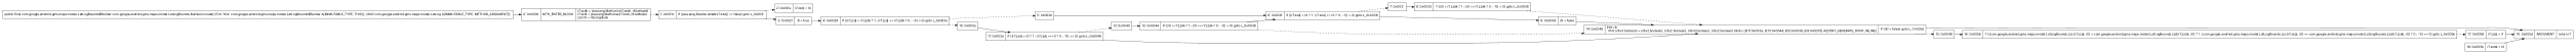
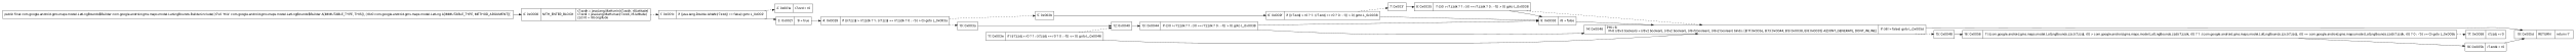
  digraph {
    fontname=Inter
    rankdir=LR
    node [fontname=Inter shape=record]
    edge [fontname=Inter]
    n1 [label="{0\:\ 0x0000|MTH_ENTER_BLOCK\l|r7.zzdh = java.lang.Math.min(r7.zzdh, r8.latitude)\lr7.zzdi = java.lang.Math.max(r7.zzdi, r8.latitude)\lzzd r0 = r8.longitude\l}"]
    n2 [label="{1\:\ 0x001c|if (java.lang.Double.isNaN(r7.zzdj) == false) goto L_0x0021\l}"]
-   n3 [label="{2\:\ 0x001e|r7.zzdj = r0\l}"]
+   n3 [label="{2\:\ 0x001e|r7.zzd = r0\l}"]
    n4 [label="{3\:\ 0x0021|r8 = true\l}"]
    n5 [label="{4\:\ 0x0029|if ((r7.zzdj \> r7.zzdk ? 1 : (r7.zzdj == r7.zzdk ? 0 : \-1)) \> 0) goto L_0x003a\l}"]
    n6 [label="{18\:\ 0x005b|r7.zzdk = r0\l}"]
-   n7 [label="{19\:\ 0x005d|ARGUMENT\l|return r7\l}"]
+   n7 [label="{19\:\ 0x005d|RETURN\l|return r7\l}"]
    n8 [label="{5\:\ 0x002b}"]
    n9 [label="{10\:\ 0x003a}"]
    n10 [label="{6\:\ 0x002f|if ((r7.zzdj \> r0 ? 1 : (r7.zzdj == r0 ? 0 : \-1)) \> 0) goto L_0x0038\l}"]
    n11 [label="{11\:\ 0x003e|if ((r7.zzdj \> r0 ? 1 : (r7.zzdj == r0 ? 0 : \-1)) \<= 0) goto L_0x0046\l}"]
    n12 [label="{7\:\ 0x0031}"]
    n13 [label="{9\:\ 0x0038|r8 = false\l}"]
    n14 [label="{8\:\ 0x0035|if ((r0 \> r7.zzdk ? 1 : (r0 == r7.zzdk ? 0 : \-1)) \> 0) goto L_0x0038\l}"]
-   n15 [label="{14\:\ 0x0046|PHI: r8 \l  PHI: (r8v3 boolean) = (r8v2 boolean), (r8v2 boolean), (r8v5 boolean), (r8v2 boolean) binds: [B:11:0x003e, B:13:0x0044, B:9:0x0038, B:8:0x0035] A[DONT_GENERATE, DONT_INLINE]\l|if (r8 != false) goto L_7x005d\l}"]
+   n15 [label="{14\:\ 0x0046|PHI: r8 \l  PHI: (r8v3 boolean) = (r8v2 boolean), (r8v2 boolean), (r8v5 boolean), (r8v2 boolean) binds: [B:11:0x003e, B:13:0x0044, B:9:0x0038, B:8:0x0035] A[DONT_GENERATE, DONT_INLINE]\l|if (r8 != false) goto L_0x005d\l}"]
    n16 [label="{15\:\ 0x0048}"]
    n17 [label="{12\:\ 0x0040}"]
    n18 [label="{13\:\ 0x0044|if ((r0 \> r7.zzdk ? 1 : (r0 == r7.zzdk ? 0 : \-1)) \> 0) goto L_0x0038\l}"]
    n19 [label="{16\:\ 0x0056|if ((com.google.android.gms.maps.model.LatLngBounds.zzc(r7.zzdj, r0) \> com.google.android.gms.maps.model.LatLngBounds.zzd(r7.zzdk, r0) ? 1 : (com.google.android.gms.maps.model.LatLngBounds.zzc(r7.zzdj, r0) == com.google.android.gms.maps.model.LatLngBounds.zzd(r7.zzdk, r0) ? 0 : \-1)) \>= 0) goto L_0x005b\l}"]
-   n20 [label="{17\:\ 0x0058|r7.zzdj = r1\l}"]
+   n20 [label="{17\:\ 0x0058|r7.zzdj = r0\l}"]
    n21 [label="{public final com.google.android.gms.maps.model.LatLngBounds$Builder com.google.android.gms.maps.model.LatLngBounds.Builder.include((r7v0 'this' com.google.android.gms.maps.model.LatLngBounds$Builder A[IMMUTABLE_TYPE, THIS]), (r8v0 com.google.android.gms.maps.model.LatLng A[IMMUTABLE_TYPE, METHOD_ARGUMENT])) }"]
    n1 -> n2 [style=dashed]
    n2 -> n3 [style=dashed]
    n2 -> n4
    n4 -> n5
    n5 -> n8 [style=dashed]
    n5 -> n9 [style=dashed]
    n6 -> n7
    n8 -> n10
-   n9 -> n11
+   n9 -> n17
    n10 -> n12 [style=dashed]
    n10 -> n13
    n11 -> n15
    n11 -> n17 [style=dashed]
    n12 -> n14
    n13 -> n15
+   n14 -> n13
    n14 -> n15 [style=dashed]
    n15 -> n7
    n15 -> n16 [style=dashed]
    n16 -> n19
    n17 -> n18
-   n18 -> n10
-   n18 -> n15 [style=dashed]
+   n18 -> n13
+   n18 -> n15 [style=solid]
+   n19 -> n6
    n19 -> n20 [style=dashed]
-   n20 -> n7
    n21 -> n1
  }
